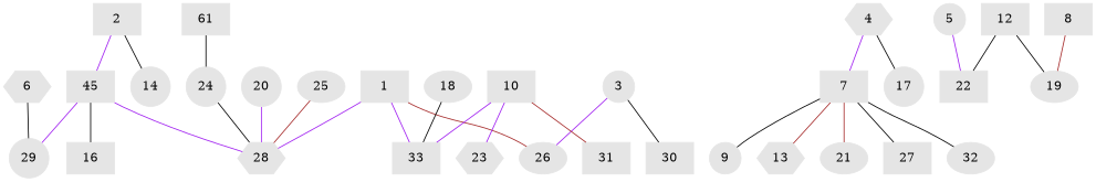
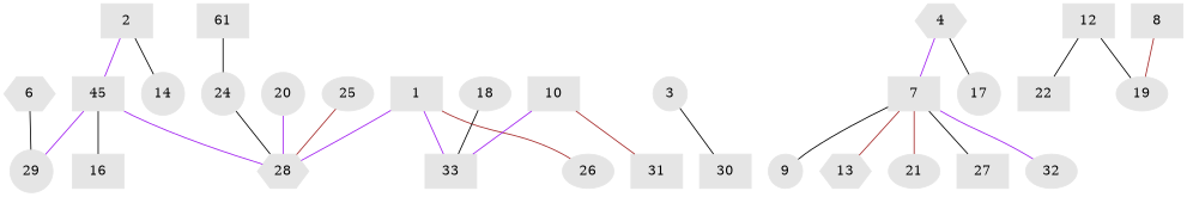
  graph {
    node [color=gray90 shape=box style=filled]
    edge [color=black weight=1.0]
    26 [shape=ellipse]
    1
    28 [shape=hexagon]
    33
    14 [shape=circle]
    2
    n7 [label=45]
    29 [shape=circle]
    16
    3 [shape=circle]
    30
    4 [shape=hexagon]
    7
    17 [shape=circle]
    9 [shape=circle]
    13 [shape=hexagon]
    21 [shape=ellipse]
    27
    32 [shape=ellipse]
-   5 [shape=circle]
    22
    6 [shape=hexagon]
    19 [shape=ellipse]
    8
    10
-   23 [shape=hexagon]
    31
    n28 [label=61]
    24 [shape=circle]
    12
    18 [shape=ellipse]
    20 [shape=circle]
    25 [shape=ellipse]
    1 -- 26 [color=brown]
    1 -- 28 [color=purple]
    1 -- 33 [color=purple]
    2 -- 14
    2 -- n7 [color=purple]
    n7 -- 28 [color=purple]
    n7 -- 29 [color=purple]
    n7 -- 16
-   3 -- 26 [color=purple]
    3 -- 30
    4 -- 7 [color=purple]
    4 -- 17
    7 -- 9
    7 -- 13 [color=brown]
    7 -- 21 [color=brown]
    7 -- 27
-   7 -- 32
-   5 -- 22 [color=purple]
+   7 -- 32 [color=purple]
    6 -- 29
    8 -- 19 [color=brown]
    10 -- 33 [color=purple]
-   10 -- 23 [color=purple]
    10 -- 31 [color=brown]
    n28 -- 24
    24 -- 28
    12 -- 22
    12 -- 19
    18 -- 33
    20 -- 28 [color=purple]
    25 -- 28 [color=brown]
  }
